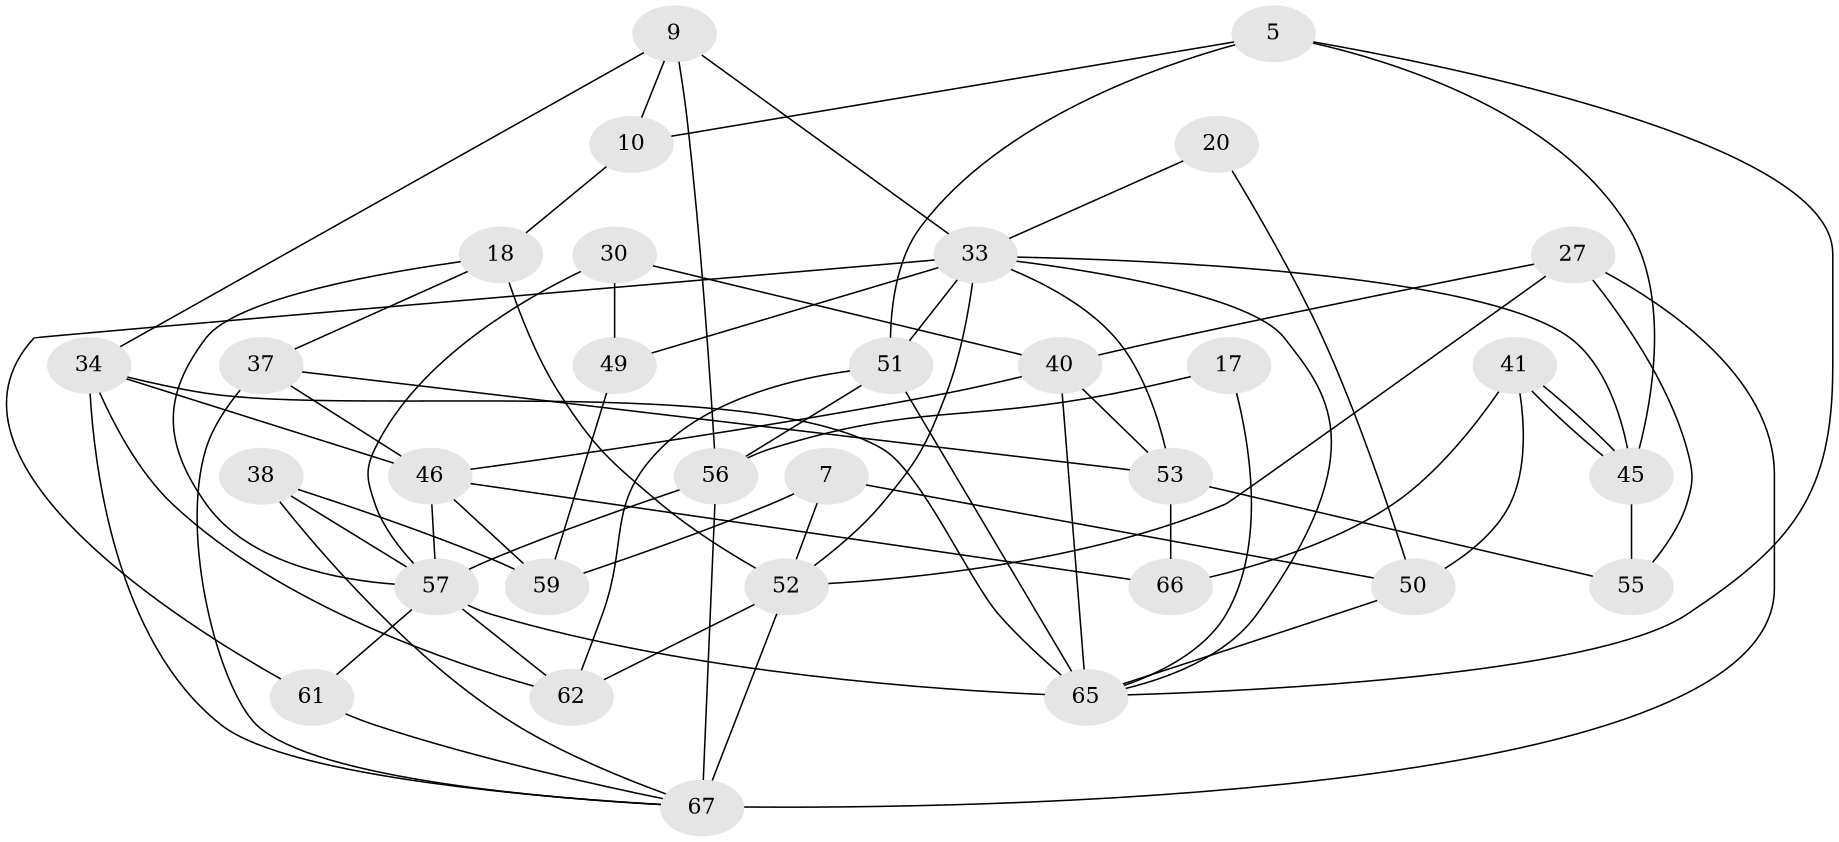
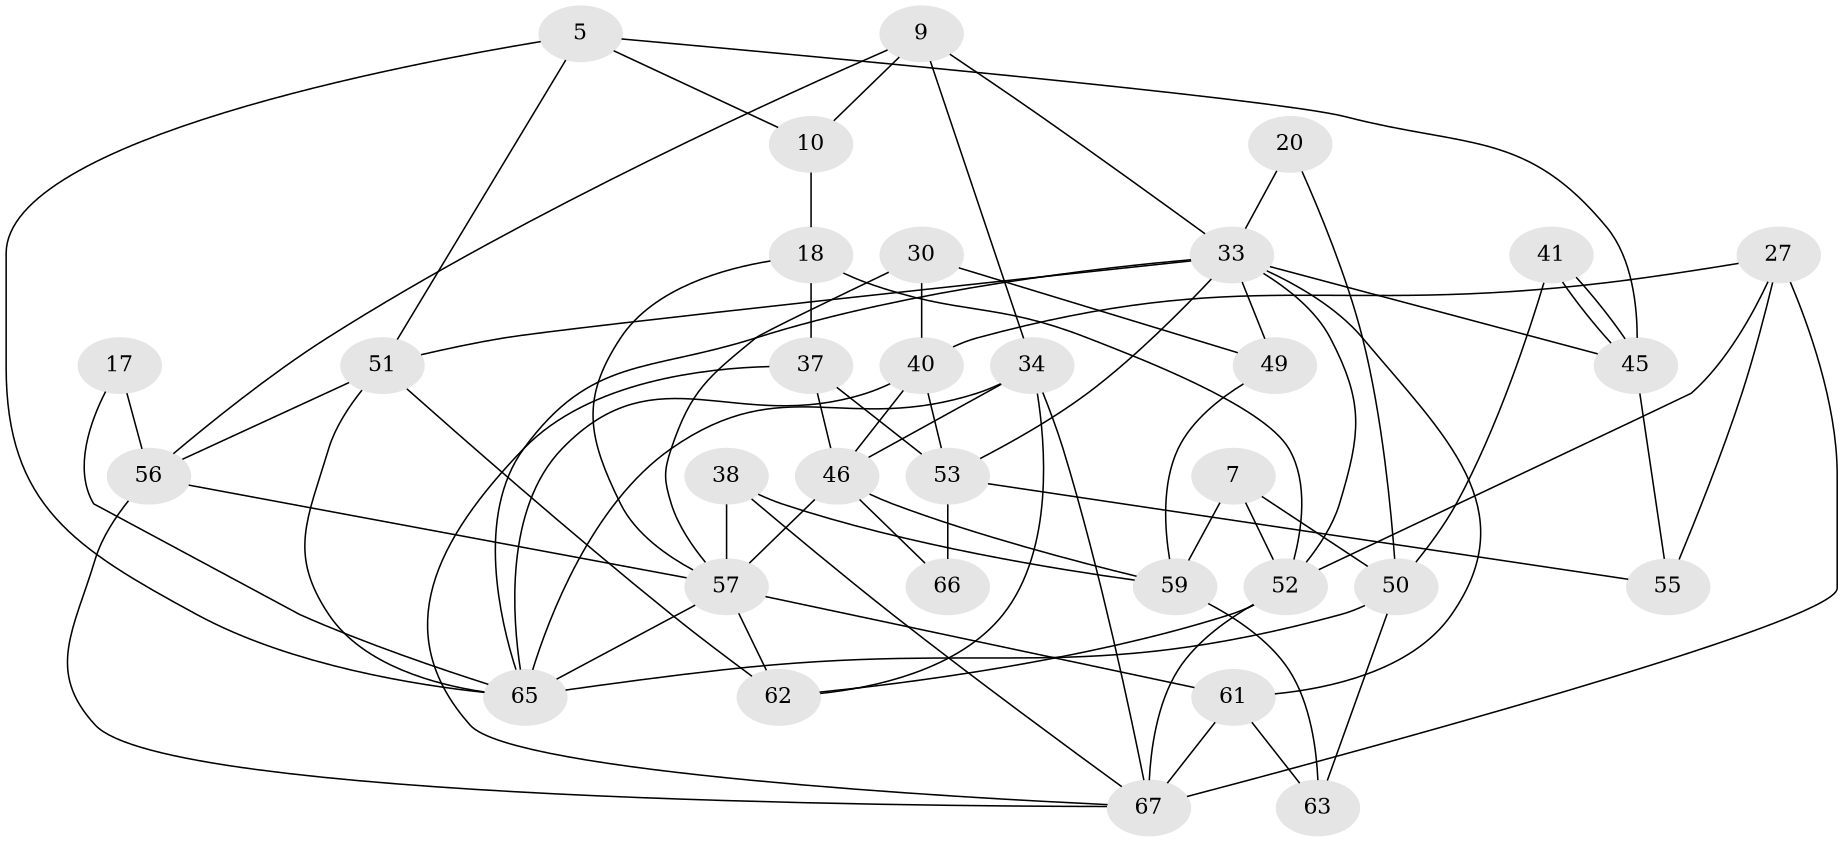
  graph {
    node [color=gray90 style=filled]
    5
    10
    45
    51 [super="+28"]
    65 [super="+14+60"]
    18
    55 [super="+47"]
    56 [super="+3"]
    62 [super="+26"]
    50 [super="+44"]
+   63 [super="+36"]
    7
    52 [super="+1+39"]
    59 [super="+58"]
    67 [super="+19+64"]
    9
    33 [super="+13"]
    34 [super="+25"]
    49
    53 [super="+16"]
    61 [super="+24+35"]
    46 [super="+43"]
    57 [super="+23+54+42"]
    37
    17
    20
    40 [super="+21"]
    27
    30
    66
    38
    41
    5 -- 10
    5 -- 45
    5 -- 51
    5 -- 65
    10 -- 18
    45 -- 55
    51 -- 65
    51 -- 56 [weight=2]
    51 -- 62
    18 -- 52
    18 -- 57
    18 -- 37
    56 -- 67 [weight=2]
    56 -- 57
    50 -- 65
+   50 -- 63 [weight=2]
    7 -- 50
    7 -- 52 [weight=2]
    7 -- 59 [weight=2]
    52 -- 62 [weight=2]
    52 -- 67 [weight=2]
+   59 -- 63
    9 -- 10
    9 -- 56
    9 -- 33
    9 -- 34
    33 -- 45
    33 -- 51 [weight=2]
    33 -- 65
    33 -- 52
    33 -- 49
    33 -- 53
    33 -- 61
    34 -- 65
    34 -- 62 [weight=2]
    34 -- 67
    34 -- 46
    49 -- 59
    53 -- 55 [weight=2]
    53 -- 66 [weight=2]
+   61 -- 63 [weight=2]
    61 -- 67 [weight=2]
    46 -- 59
    46 -- 57 [weight=2]
    46 -- 66 [weight=2]
    57 -- 65 [weight=3]
    57 -- 62
    57 -- 61 [weight=2]
    37 -- 67
    37 -- 53
    37 -- 46
    17 -- 65
    17 -- 56
    20 -- 50
    20 -- 33
    40 -- 65 [weight=2]
    40 -- 53 [weight=2]
    40 -- 46
    27 -- 55 [weight=2]
    27 -- 52
    27 -- 67 [weight=2]
    27 -- 40 [weight=2]
    30 -- 49
    30 -- 57
    30 -- 40
    38 -- 59 [weight=2]
    38 -- 67
    38 -- 57
    41 -- 45
    41 -- 45
    41 -- 50
-   41 -- 66
  }
